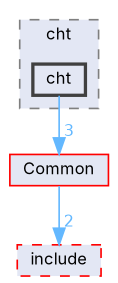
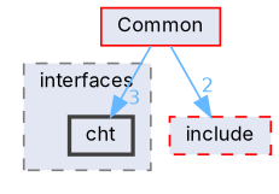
  digraph {
    compound=true
    fontname=Inter
    node [color=red fillcolor="#e3e7f4" fontname=Inter fontsize=10 shape=box]
    edge [color=steelblue1 fontcolor=steelblue1 fontname=Inter fontsize=10 labeldistance=1.5 labelfontname=Helvetica labelfontsize=10]
    n1 [color=grey25 height=0.2 label=cht style="filled,bold" width=0.4]
    n2 [height=0.2 label=Common style=filled width=0.4]
    n3 [height=0.2 label=include style="filled,dashed" width=0.4]
    subgraph cluster_1 {
      bgcolor="#e3e7f4"
      fontsize=10
-     label=cht
+     label=interfaces
      pencolor=grey50
      style="filled,dashed"
      n1
    }
-   n1 -> n2 [headlabel=3]
+   n2 -> n1 [headlabel=3]
    n2 -> n3 [headlabel=2]
  }
